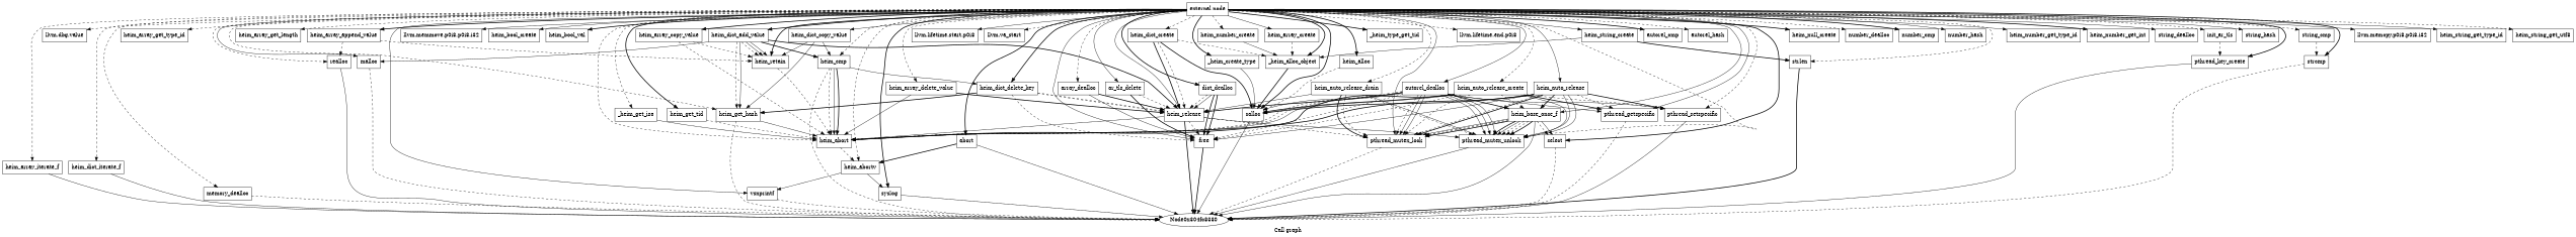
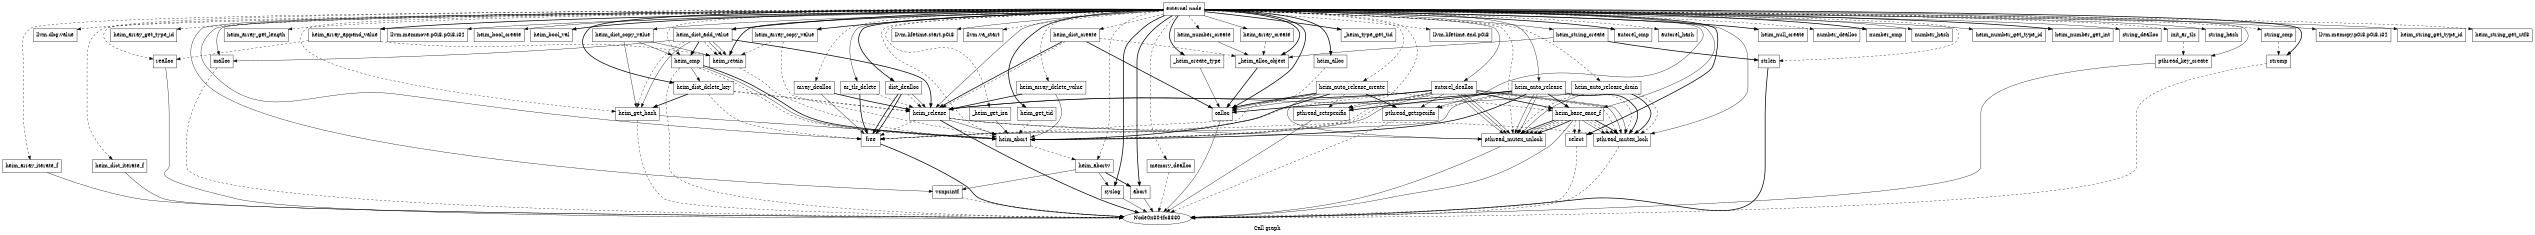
  digraph {
    label="Call graph"
    node [shape=record]
    edge [style=dashed]
    n1 [label="{external node}"]
    n2 [label="{array_dealloc}"]
    n3 [label="{llvm.dbg.value}"]
    n4 [label="{free}"]
    n5 [label="{heim_array_create}"]
    n6 [label="{heim_array_get_type_id}"]
    n7 [label="{heim_array_append_value}"]
    n8 [label="{realloc}"]
    n9 [label="{heim_array_iterate_f}"]
    n10 [label="{heim_array_get_length}"]
    n11 [label="{heim_array_copy_value}"]
    n12 [label="{heim_array_delete_value}"]
    n13 [label="{llvm.memmove.p0i8.p0i8.i32}"]
    n14 [label="{heim_bool_create}"]
    n15 [label="{heim_bool_val}"]
    n16 [label="{dict_dealloc}"]
    n17 [label="{heim_dict_create}"]
    n18 [label="{calloc}"]
    n19 [label="{heim_dict_copy_value}"]
    n20 [label="{heim_dict_add_value}"]
    n21 [label="{malloc}"]
    n22 [label="{heim_dict_delete_key}"]
    n23 [label="{heim_dict_iterate_f}"]
    n24 [label="{memory_dealloc}"]
    n25 [label="{heim_retain}"]
    n26 [label="{heim_abort}"]
    n27 [label="{llvm.lifetime.start.p0i8}"]
    n28 [label="{llvm.va_start}"]
    n29 [label="{heim_abortv}"]
    n30 [label="{vsnprintf}"]
    n31 [label="{syslog}"]
    n32 [label="{abort}"]
    n33 [label="{heim_release}"]
    n34 [label="{pthread_mutex_lock}"]
    n35 [label="{pthread_mutex_unlock}"]
    n36 [label="{_heim_get_isa}"]
    n37 [label="{heim_get_tid}"]
    n38 [label="{heim_get_hash}"]
    n39 [label="{heim_cmp}"]
    n40 [label="{heim_alloc}"]
    n41 [label="{_heim_create_type}"]
    n42 [label="{_heim_alloc_object}"]
    n43 [label="{_heim_type_get_tid}"]
    n44 [label="{heim_base_once_f}"]
    n45 [label="{select}"]
    n46 [label="{llvm.lifetime.end.p0i8}"]
    n47 [label="{heim_auto_release_create}"]
    n48 [label="{init_ar_tls}"]
    n49 [label="{pthread_getspecific}"]
    n50 [label="{pthread_setspecific}"]
    n51 [label="{autorel_dealloc}"]
    n52 [label="{autorel_cmp}"]
    n53 [label="{autorel_hash}"]
    n54 [label="{ar_tls_delete}"]
    n55 [label="{pthread_key_create}"]
    n56 [label="{heim_auto_release}"]
    n57 [label="{heim_auto_release_drain}"]
    n58 [label="{heim_null_create}"]
    n59 [label="{number_dealloc}"]
    n60 [label="{number_cmp}"]
    n61 [label="{number_hash}"]
    n62 [label="{heim_number_create}"]
    n63 [label="{heim_number_get_type_id}"]
    n64 [label="{heim_number_get_int}"]
    n65 [label="{string_dealloc}"]
    n66 [label="{string_cmp}"]
    n67 [label="{string_hash}"]
    n68 [label="{strcmp}"]
    n69 [label="{heim_string_create}"]
    n70 [label="{strlen}"]
    n71 [label="{llvm.memcpy.p0i8.p0i8.i32}"]
    n72 [label="{heim_string_get_type_id}"]
    n73 [label="{heim_string_get_utf8}"]
    n74 [label=Node0x304fc8330 shape=""]
    n1 -> n2
    n1 -> n3
    n1 -> n4 [style=solid]
    n1 -> n5 [style=solid]
    n1 -> n6
    n1 -> n7 [style=bold]
    n1 -> n8
    n1 -> n9
    n1 -> n10
    n1 -> n11 [style=bold]
    n1 -> n12
    n1 -> n13 [style=solid]
    n1 -> n14 [style=solid]
    n1 -> n15 [style=bold]
    n1 -> n16 [style=bold]
    n1 -> n17
    n1 -> n18 [style=bold]
    n1 -> n19 [style=solid]
    n1 -> n20 [style=bold]
    n1 -> n21 [style=solid]
    n1 -> n22 [style=bold]
    n1 -> n23
    n1 -> n24
    n1 -> n25 [style=bold]
    n1 -> n26
    n1 -> n27 [style=solid]
    n1 -> n28
    n1 -> n29
    n1 -> n30 [style=solid]
    n1 -> n31 [style=bold]
    n1 -> n32 [style=bold]
    n1 -> n33 [style=solid]
    n1 -> n34 [style=solid]
    n1 -> n35
    n1 -> n36
    n1 -> n37 [style=bold]
    n1 -> n38
    n1 -> n39
    n1 -> n40 [style=bold]
    n1 -> n41 [style=bold]
    n1 -> n42 [style=bold]
    n1 -> n43 [style=bold]
    n1 -> n44 [style=solid]
    n1 -> n45 [style=bold]
    n1 -> n46
    n1 -> n47
    n1 -> n48
    n1 -> n49 [style=solid]
    n1 -> n50
    n1 -> n51 [style=solid]
    n1 -> n52 [style=bold]
    n1 -> n53
    n1 -> n54 [style=solid]
-   n1 -> n55 [style=bold]
+   n1 -> n55 [style=solid]
    n1 -> n56 [style=solid]
    n1 -> n57
    n1 -> n58 [style=bold]
    n1 -> n59
    n1 -> n60 [style=bold]
    n1 -> n61 [style=solid]
    n1 -> n62
    n1 -> n63 [style=solid]
    n1 -> n64 [style=bold]
    n1 -> n65 [style=solid]
    n1 -> n66
    n1 -> n67 [style=solid]
    n1 -> n68 [style=bold]
    n1 -> n69 [style=solid]
    n1 -> n70
    n1 -> n71 [style=solid]
    n1 -> n72 [style=solid]
    n1 -> n73
    n2 -> n4 [style=solid]
    n2 -> n33 [style=bold]
    n4 -> n74 [style=bold]
    n5 -> n42
    n7 -> n8
    n7 -> n25
    n8 -> n74 [style=solid]
    n9 -> n74 [style=solid]
    n11 -> n25
    n11 -> n26
    n12 -> n26 [style=solid]
    n12 -> n33 [style=bold]
    n16 -> n4 [style=bold]
    n16 -> n4 [style=bold]
    n16 -> n33
    n16 -> n33 [style=solid]
    n17 -> n18 [style=bold]
    n17 -> n33 [style=bold]
    n17 -> n33
    n17 -> n42
    n18 -> n74 [style=solid]
    n19 -> n25 [style=solid]
    n19 -> n38 [style=solid]
    n19 -> n39 [style=solid]
    n20 -> n21 [style=solid]
    n20 -> n25
    n20 -> n25 [style=solid]
    n20 -> n25 [style=solid]
    n20 -> n33 [style=bold]
    n20 -> n38
    n20 -> n38 [style=solid]
    n20 -> n39 [style=bold]
    n21 -> n74
    n22 -> n4
    n22 -> n33
    n22 -> n33
    n22 -> n38 [style=bold]
    n23 -> n74 [style=solid]
    n24 -> n74
    n25 -> n26
    n26 -> n29
    n29 -> n30 [style=solid]
    n29 -> n31 [style=solid]
-   n32 -> n29 [style=bold]
+   n29 -> n32 [style=bold]
    n30 -> n74
    n31 -> n74 [style=solid]
    n32 -> n74 [style=solid]
    n33 -> n4
    n33 -> n26 [style=solid]
    n33 -> n34
    n33 -> n35 [style=solid]
    n33 -> n74 [style=bold]
    n34 -> n74
    n35 -> n74 [style=solid]
    n36 -> n26 [style=solid]
    n37 -> n26
    n38 -> n26 [style=solid]
    n38 -> n74
    n39 -> n22 [style=solid]
    n39 -> n26
    n39 -> n26 [style=solid]
    n39 -> n26 [style=bold]
    n39 -> n74
    n40 -> n18
    n41 -> n18 [style=solid]
    n42 -> n18 [style=bold]
    n44 -> n34 [style=solid]
    n44 -> n34
    n44 -> n34
    n44 -> n34 [style=bold]
    n44 -> n35 [style=bold]
    n44 -> n35 [style=solid]
    n44 -> n35
    n44 -> n35
    n44 -> n35 [style=bold]
    n44 -> n45
    n44 -> n45 [style=solid]
    n44 -> n74 [style=solid]
    n45 -> n74
    n47 -> n4
    n47 -> n18 [style=bold]
    n47 -> n18 [style=solid]
    n47 -> n26 [style=bold]
-   n47 -> n34
    n47 -> n35 [style=solid]
    n47 -> n44
    n47 -> n49 [style=bold]
    n47 -> n50
    n48 -> n55
    n49 -> n74
    n50 -> n74 [style=solid]
    n51 -> n4
    n51 -> n18 [style=solid]
    n51 -> n26
    n51 -> n26
    n51 -> n26 [style=solid]
    n51 -> n33 [style=bold]
    n51 -> n34
    n51 -> n34 [style=solid]
    n51 -> n34 [style=solid]
    n51 -> n35 [style=solid]
    n51 -> n35 [style=solid]
    n51 -> n35 [style=solid]
    n51 -> n44 [style=bold]
    n51 -> n49 [style=solid]
    n51 -> n50 [style=solid]
    n54 -> n4 [style=bold]
    n54 -> n33
    n55 -> n74 [style=solid]
    n56 -> n4 [style=solid]
    n56 -> n18 [style=bold]
    n56 -> n26 [style=bold]
    n56 -> n34
    n56 -> n34 [style=bold]
    n56 -> n35 [style=solid]
    n56 -> n35 [style=solid]
    n56 -> n44 [style=bold]
    n56 -> n49
    n56 -> n50 [style=bold]
    n57 -> n33 [style=solid]
    n57 -> n34 [style=bold]
    n57 -> n34
    n57 -> n35
    n57 -> n35 [style=solid]
    n62 -> n42 [style=solid]
    n66 -> n68
    n68 -> n74
    n69 -> n42 [style=solid]
    n69 -> n70 [style=bold]
    n70 -> n74 [style=bold]
  }
